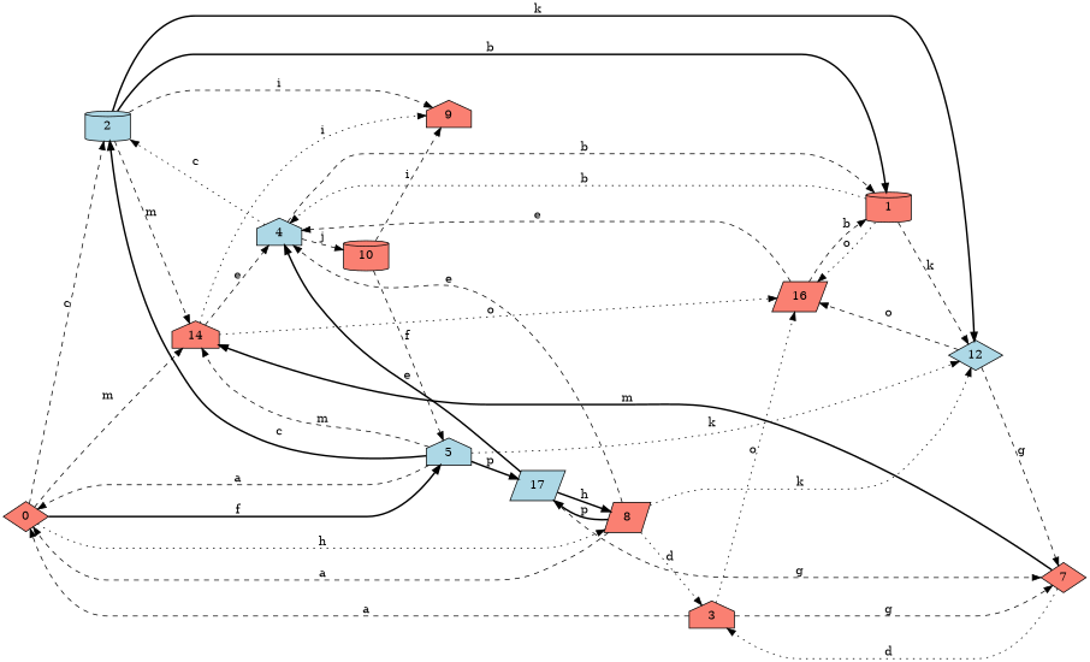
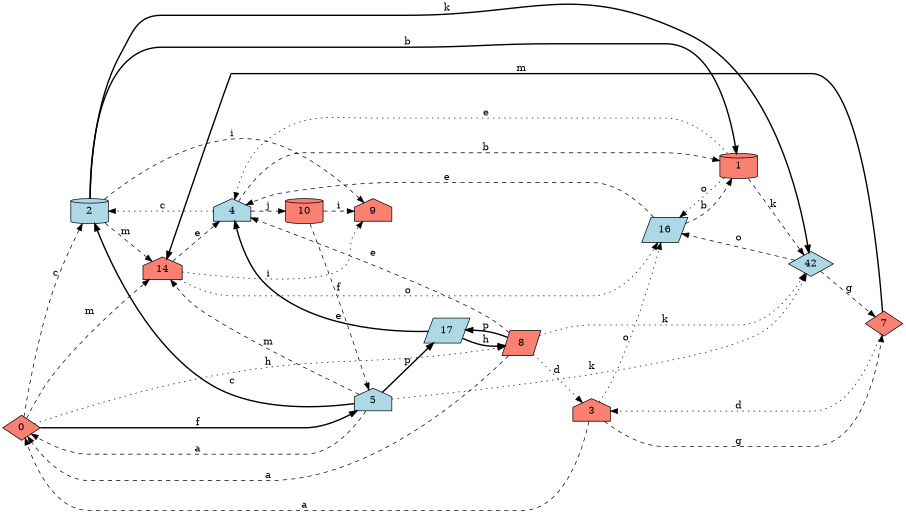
  strict digraph {
    rankdir=LR
    node [fillcolor=salmon shape=house style=filled]
    edge [style=dashed]
    0 [shape=diamond]
    2 [fillcolor=lightblue shape=cylinder]
    5 [fillcolor=lightblue]
    8 [shape=parallelogram]
    14
    1 [shape=cylinder]
-   12 [fillcolor=lightblue shape=diamond]
+   12 [fillcolor=lightblue shape=diamond label=42]
    9
    17 [fillcolor=lightblue shape=parallelogram]
    4 [fillcolor=lightblue]
    3
-   16 [shape=parallelogram]
+   16 [fillcolor=lightblue shape=parallelogram]
    10 [shape=cylinder]
    7 [shape=diamond]
    0 -> 2 [label=c]
    0 -> 5 [label=f style=bold]
    0 -> 8 [label=h style=dotted]
    0 -> 14 [label=m]
    2 -> 14 [label=m]
    2 -> 1 [label=b style=bold]
    2 -> 12 [label=k style=bold]
    2 -> 9 [label=i]
    5 -> 0 [label=a]
    5 -> 2 [label=c style=bold]
    5 -> 14 [label=m]
    5 -> 12 [label=k style=dotted]
    5 -> 17 [label=p style=bold]
    8 -> 0 [label=a]
    8 -> 12 [label=k style=dotted]
    8 -> 17 [label=p style=bold]
    8 -> 4 [label=e]
    8 -> 3 [label=d style=dotted]
    14 -> 9 [label=i style=dotted]
    14 -> 4 [label=e]
    14 -> 16 [label=o style=dotted]
    1 -> 12 [label=k]
-   1 -> 4 [label=b style=dotted]
+   1 -> 4 [label=e style=dotted]
    1 -> 16 [label=o style=dotted]
    12 -> 16 [label=o]
    12 -> 7 [label=g]
    17 -> 8 [label=h style=bold]
    17 -> 4 [label=e style=bold]
-   17 -> 7 [label=g]
    4 -> 2 [label=c style=dotted]
    4 -> 1 [label=b]
    4 -> 10 [label=j]
    3 -> 0 [label=a]
    3 -> 16 [label=o style=dotted]
    3 -> 7 [label=g]
    16 -> 1 [label=b]
    16 -> 4 [label=e]
    10 -> 5 [label=f]
    10 -> 9 [label=i]
    7 -> 14 [label=m style=bold]
    7 -> 3 [label=d style=dotted]
  }
